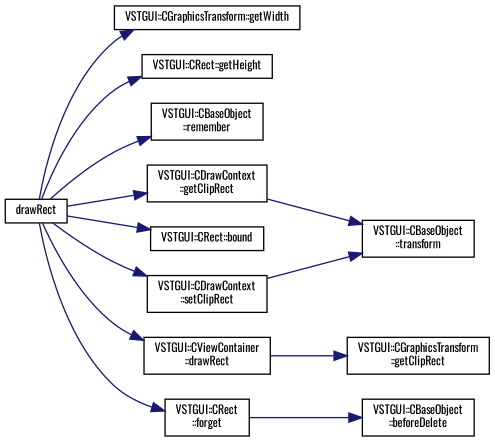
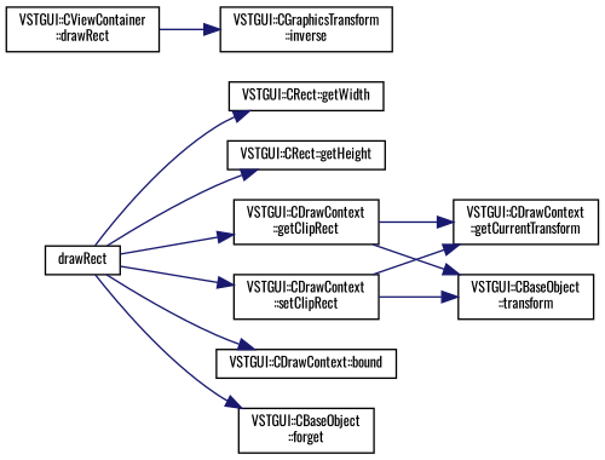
  digraph {
    fontname=Oswald
    rankdir=LR
    node [color=black fontname=Oswald fontsize=9 shape=record]
    edge [color=midnightblue fontname=Oswald fontsize=9 labelfontname=Arial labelfontsize=9 style=solid]
    n1 [height=0.2 label=drawRect width=0.4]
-   n2 [height=0.2 label="VSTGUI::CGraphicsTransform::getWidth" width=0.4]
+   n2 [height=0.2 label="VSTGUI::CRect::getWidth" width=0.4]
    n3 [height=0.2 label="VSTGUI::CRect::getHeight" width=0.4]
-   n4 [height=0.2 label="VSTGUI::CBaseObject\l::remember" width=0.4]
    n5 [height=0.2 label="VSTGUI::CDrawContext\l::getClipRect" width=0.4]
-   n6 [height=0.2 label="VSTGUI::CRect::bound" width=0.4]
+   n6 [height=0.2 label="VSTGUI::CDrawContext::bound" width=0.4]
    n7 [height=0.2 label="VSTGUI::CDrawContext\l::setClipRect" width=0.4]
    n8 [height=0.2 label="VSTGUI::CViewContainer\l::drawRect" width=0.4]
-   n9 [height=0.2 label="VSTGUI::CRect\l::forget" width=0.4]
+   n9 [height=0.2 label="VSTGUI::CBaseObject\l::forget" width=0.4]
+   n10 [height=0.2 label="VSTGUI::CDrawContext\l::getCurrentTransform" width=0.4]
    n11 [height=0.2 label="VSTGUI::CBaseObject\l::transform" width=0.4]
-   n12 [height=0.2 label="VSTGUI::CGraphicsTransform\l::getClipRect" width=0.4]
-   n13 [height=0.2 label="VSTGUI::CBaseObject\l::beforeDelete" width=0.4]
+   n12 [height=0.2 label="VSTGUI::CGraphicsTransform\l::inverse" width=0.4]
    n1 -> n2
    n1 -> n3
-   n1 -> n4
    n1 -> n5
    n1 -> n6
    n1 -> n7
-   n1 -> n8
    n1 -> n9
+   n5 -> n10
    n5 -> n11
+   n7 -> n10
    n7 -> n11
    n8 -> n12
-   n9 -> n13
  }
